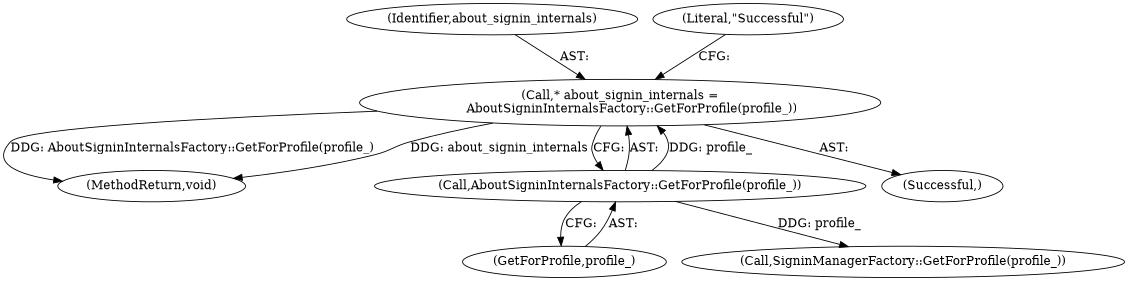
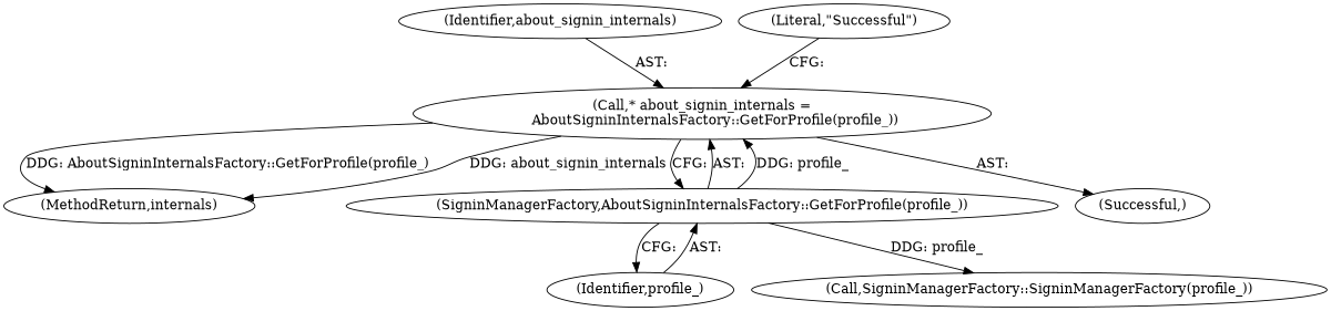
  digraph {
    n1 [label="(Call,* about_signin_internals =\n      AboutSigninInternalsFactory::GetForProfile(profile_))"]
-   n2 [label="(Call,AboutSigninInternalsFactory::GetForProfile(profile_))"]
-   n3 [label="(MethodReturn,void)"]
+   n2 [label="(SigninManagerFactory,AboutSigninInternalsFactory::GetForProfile(profile_))"]
+   n3 [label="(MethodReturn,internals)"]
    n4 [label="(Successful,)"]
-   n5 [label="(GetForProfile,profile_)"]
-   n6 [label="(Call,SigninManagerFactory::GetForProfile(profile_))"]
+   n5 [label="(Identifier,profile_)"]
+   n6 [label="(Call,SigninManagerFactory::SigninManagerFactory(profile_))"]
    n7 [label="(Identifier,about_signin_internals)"]
    n8 [label="(Literal,\"Successful\")"]
    n1 -> n2 [label="CFG: "]
    n1 -> n3 [label="DDG: AboutSigninInternalsFactory::GetForProfile(profile_)"]
    n1 -> n3 [label="DDG: about_signin_internals"]
    n1 -> n4 [label="AST: "]
    n2 -> n1 [label="AST: "]
    n2 -> n1 [label="DDG: profile_"]
    n2 -> n5 [label="CFG: "]
    n2 -> n6 [label="DDG: profile_"]
    n5 -> n2 [label="AST: "]
    n7 -> n1 [label="AST: "]
    n8 -> n1 [label="CFG: "]
  }
